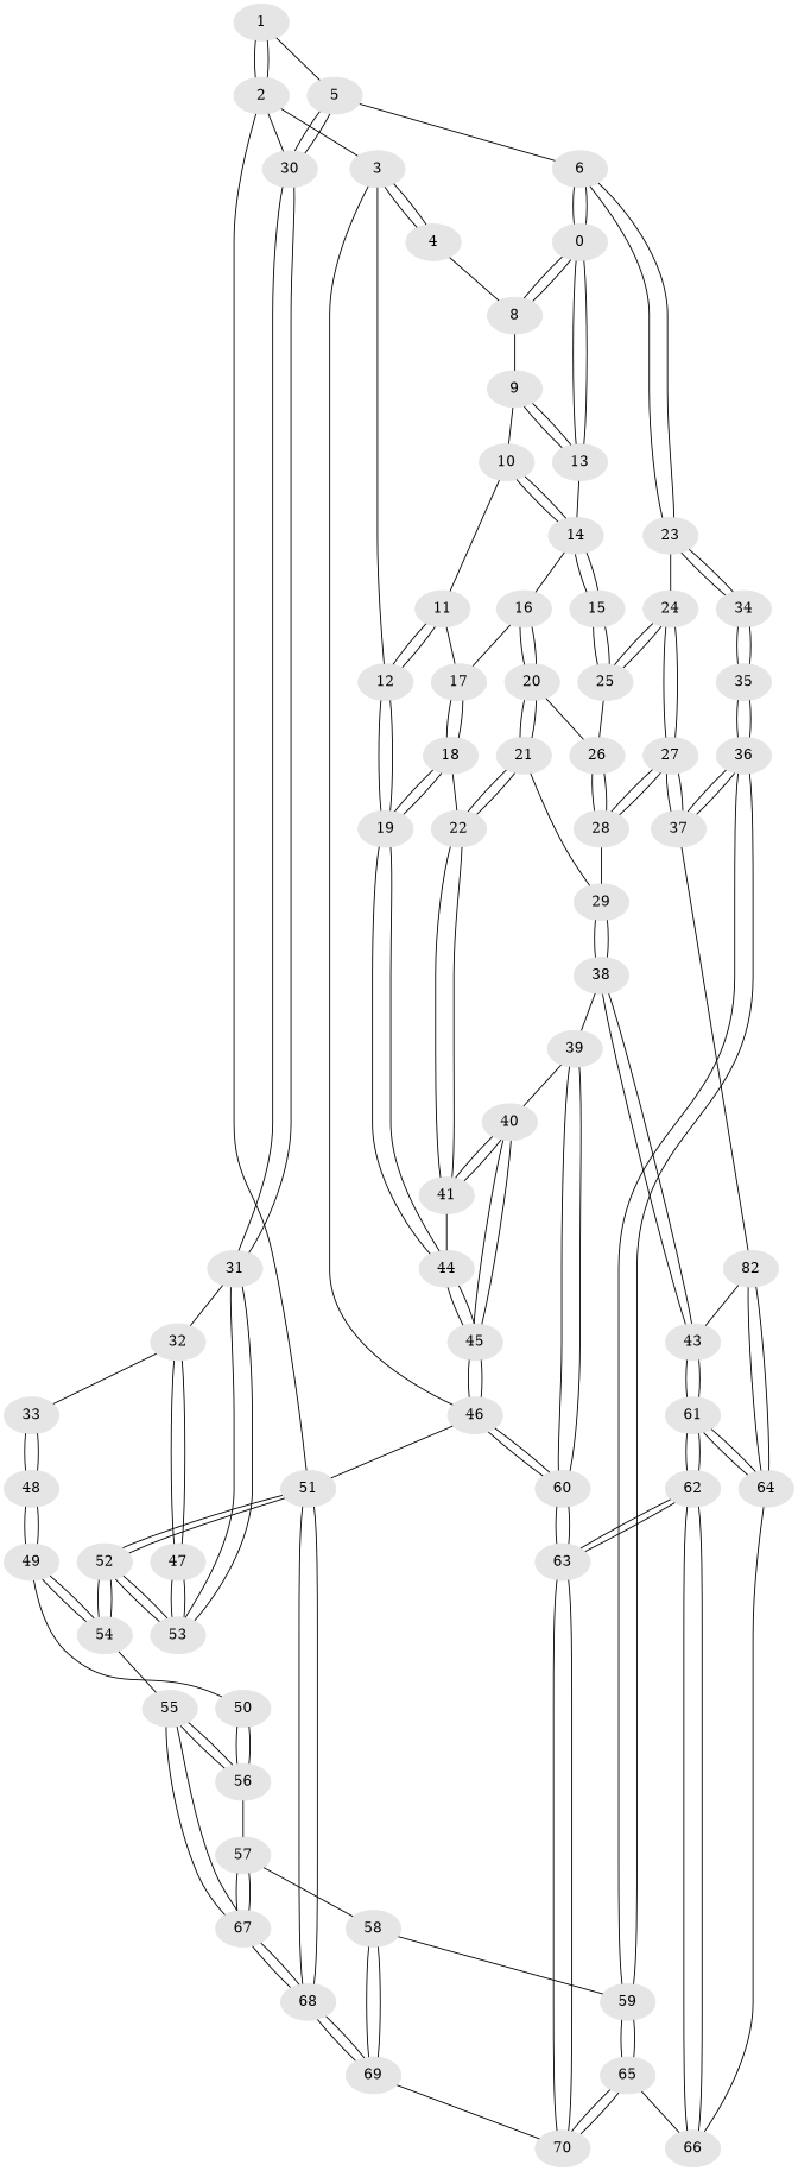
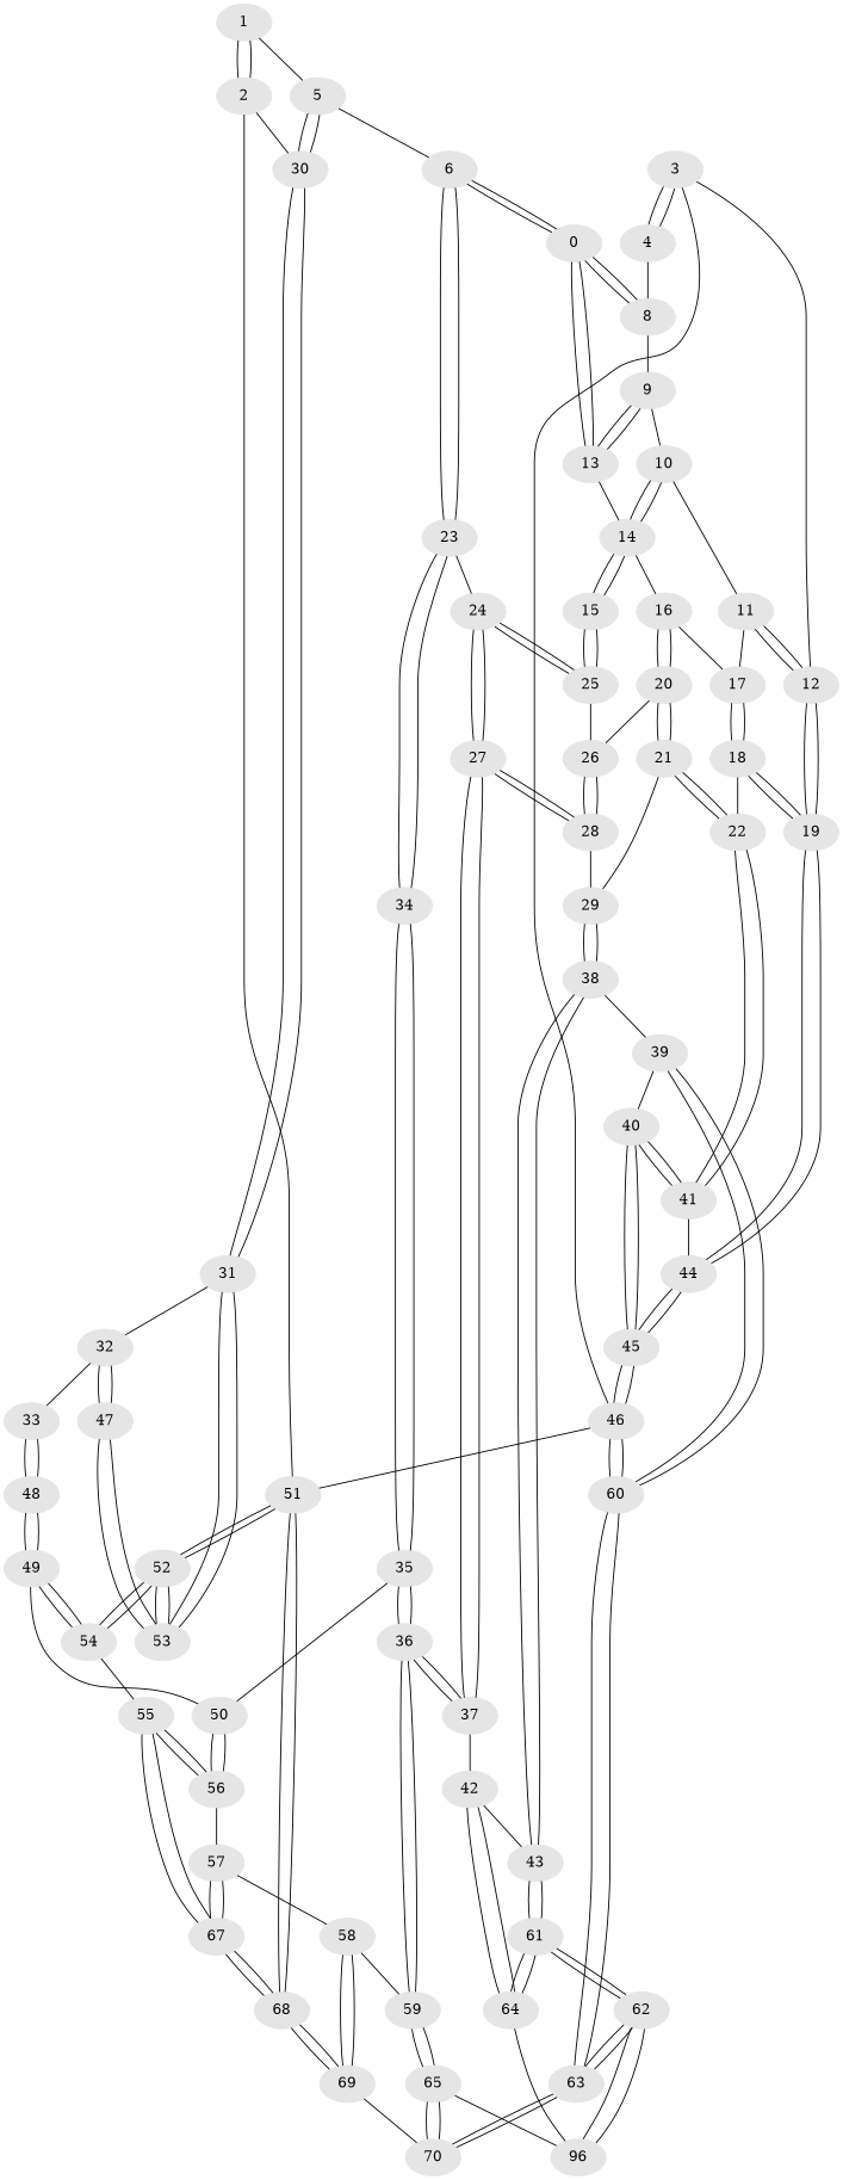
  graph {
    node [color=gray90 style=filled]
    1
    2
    5
    3
    30
    51
    6
    4
    12
    46
    31
    52
    68
    8
    19
    60
    9
    n18 [label=0]
    23
    13
    24
    34
    14
    10
    11
    17
    15
    16
    18
    44
    25
    20
    26
    21
    22
    41
    45
    29
    28
    38
    27
    35
    37
-   42 [label=82]
+   42
    39
    43
    32
    53
    33
    47
    48
    49
    36
    50
    59
    56
    65
    64
    40
    61
    63
-   66
+   66 [label=96]
    62
    54
    55
    57
    69
    67
    58
    70
    1 -- 2
    1 -- 2
    1 -- 5
-   2 -- 3
    2 -- 30
    2 -- 51
    5 -- 30
    5 -- 30
    5 -- 6
    3 -- 4
    3 -- 4
    3 -- 12
    3 -- 46
    30 -- 31
    30 -- 31
    51 -- 52
    51 -- 52
    51 -- 68
    51 -- 68
    6 -- n18
    6 -- n18
    6 -- 23
    6 -- 23
    4 -- 8
    12 -- 19
    12 -- 19
    46 -- 51
    46 -- 60
    46 -- 60
    31 -- 32
    31 -- 53
    31 -- 53
    52 -- 53
    52 -- 53
    52 -- 54
    52 -- 54
    68 -- 69
    68 -- 69
    8 -- 9
    19 -- 44
    19 -- 44
    60 -- 63
    60 -- 63
    9 -- 13
    9 -- 13
    9 -- 10
    n18 -- 8
    n18 -- 8
    n18 -- 13
    n18 -- 13
    23 -- 24
    23 -- 34
    23 -- 34
    13 -- 14
    24 -- 25
    24 -- 25
    24 -- 27
    24 -- 27
    34 -- 35
    34 -- 35
    14 -- 15
    14 -- 15
    14 -- 16
    10 -- 14
    10 -- 14
    10 -- 11
    11 -- 12
    11 -- 12
    11 -- 17
    17 -- 18
    17 -- 18
    15 -- 25
    15 -- 25
    16 -- 17
    16 -- 20
    16 -- 20
    18 -- 19
    18 -- 19
    18 -- 22
    44 -- 45
    44 -- 45
    25 -- 26
    20 -- 26
    20 -- 21
    20 -- 21
    26 -- 28
    26 -- 28
    21 -- 22
    21 -- 22
    21 -- 29
    22 -- 41
    22 -- 41
    41 -- 44
    45 -- 46
    45 -- 46
    29 -- 38
    29 -- 38
    28 -- 29
    38 -- 39
    38 -- 43
    38 -- 43
    27 -- 28
    27 -- 28
    27 -- 37
    27 -- 37
    35 -- 36
    35 -- 36
+   35 -- 50
    37 -- 42
    42 -- 43
    42 -- 64
    42 -- 64
    39 -- 60
    39 -- 60
    39 -- 40
    43 -- 61
    43 -- 61
    32 -- 33
    32 -- 47
    32 -- 47
    33 -- 48
    33 -- 48
    47 -- 53
    47 -- 53
    48 -- 49
    48 -- 49
    49 -- 50
    49 -- 54
    49 -- 54
    36 -- 37
    36 -- 37
    36 -- 59
    36 -- 59
    50 -- 56
    50 -- 56
    59 -- 65
    59 -- 65
    56 -- 57
    65 -- 66
    65 -- 70
    65 -- 70
    64 -- 66
    40 -- 41
    40 -- 41
    40 -- 45
    40 -- 45
    61 -- 64
    61 -- 64
    61 -- 62
    61 -- 62
    63 -- 70
    63 -- 70
    62 -- 63
    62 -- 63
    62 -- 66
    62 -- 66
    54 -- 55
    55 -- 56
    55 -- 56
    55 -- 67
    55 -- 67
    57 -- 67
    57 -- 67
    57 -- 58
    69 -- 70
    67 -- 68
    67 -- 68
    58 -- 59
    58 -- 69
    58 -- 69
  }
